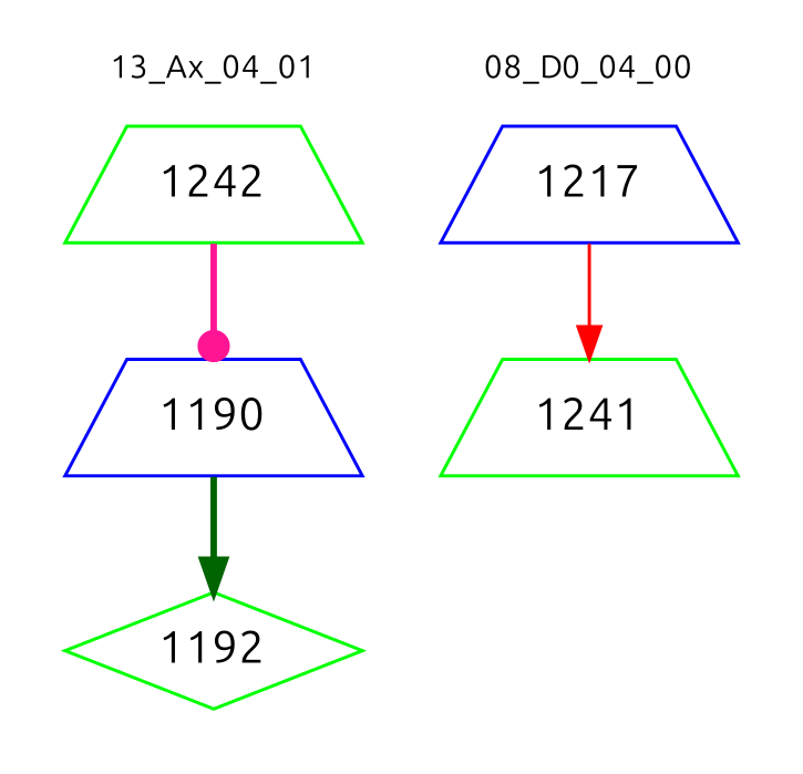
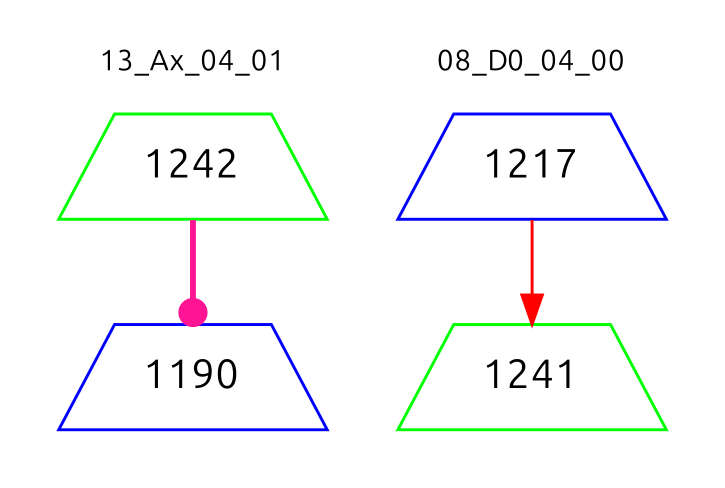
  digraph {
    fontname=Ubuntu
    node [color=green fontname=Ubuntu shape=trapezium]
    edge [arrowhead=normal fontname=Ubuntu style=bold]
    n1 [color=blue label=1190]
-   n2 [label=1192 shape=diamond]
    n3 [label=1242]
    n4 [color=blue label=1217]
    n5 [label=1241]
    subgraph cluster_1 {
      color=white
      fontsize=10
      label="13_Ax_04_01"
      n1
-     n2
      n3
    }
    subgraph cluster_2 {
      color=white
      fontsize=10
      label="08_D0_04_00"
      n4
      n5
    }
-   n1 -> n2 [color=darkgreen]
    n3 -> n1 [arrowhead=dot color=deeppink]
    n4 -> n5 [color=red style=solid]
  }
